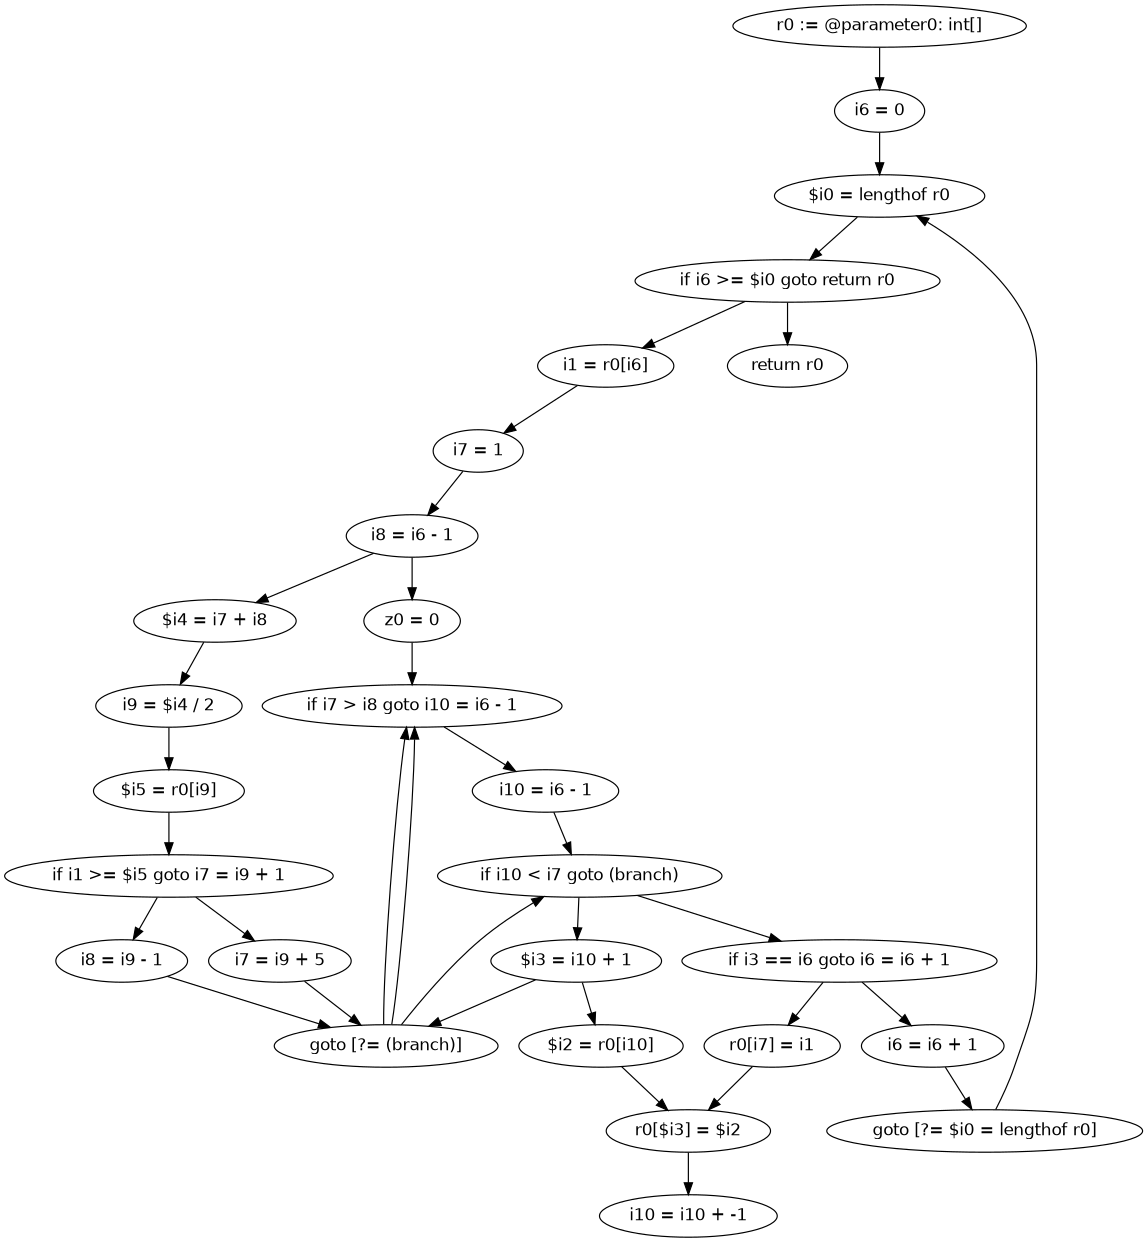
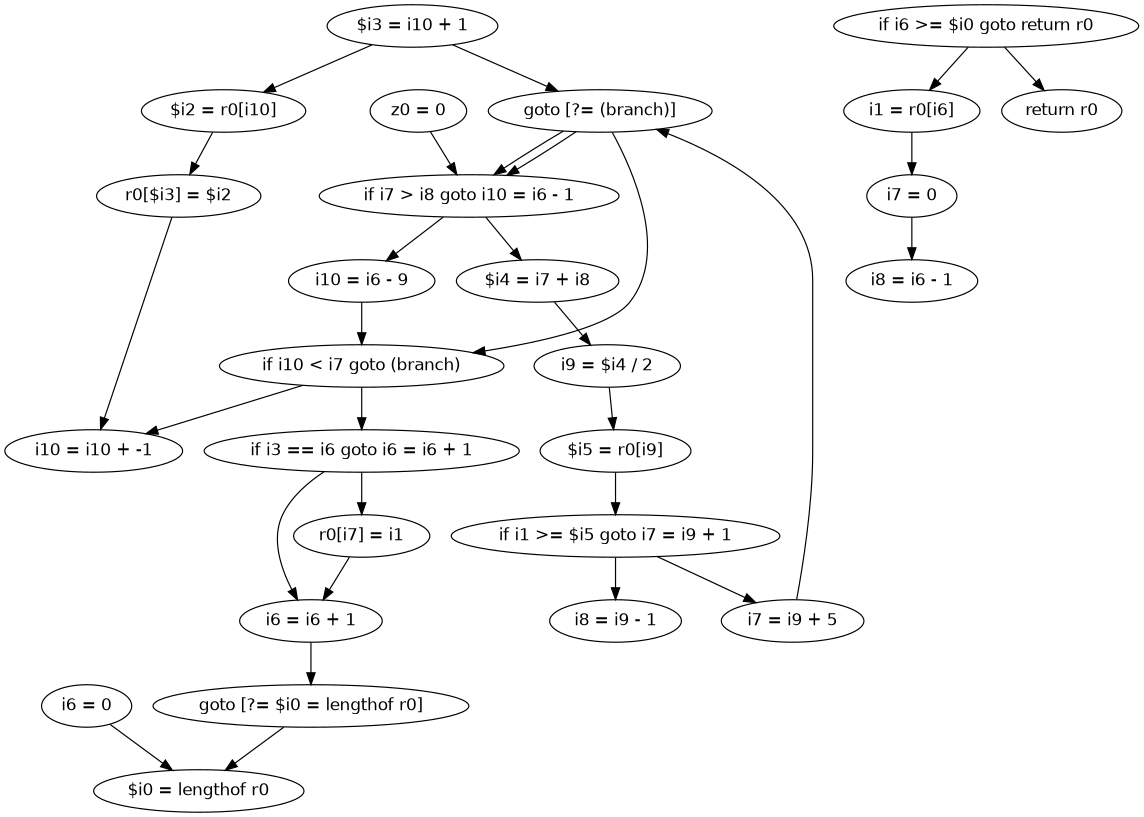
  digraph {
    fontname="DejaVu Sans"
    node [fontname="DejaVu Sans"]
    edge [fontname="DejaVu Sans"]
-   "r0 := @parameter0: int[]"
    "i6 = 0"
    "$i0 = lengthof r0"
    "if i6 >= $i0 goto return r0"
    "i1 = r0[i6]"
    "return r0"
-   "i7 = 0" [label="i7 = 1"]
+   "i7 = 0"
    "i8 = i6 - 1"
    "z0 = 0"
    "if i7 > i8 goto i10 = i6 - 1"
    "$i4 = i7 + i8"
-   "i10 = i6 - 1"
+   "i10 = i6 - 1" [label="i10 = i6 - 9"]
    "i9 = $i4 / 2"
    "if i10 < i7 goto (branch)"
    "$i5 = r0[i9]"
    "if i1 >= $i5 goto i7 = i9 + 1"
    "i8 = i9 - 1"
    n18 [label="i7 = i9 + 5"]
    "goto [?= (branch)]"
    "$i3 = i10 + 1"
    n21 [label="if i3 == i6 goto i6 = i6 + 1"]
    "$i2 = r0[i10]"
    "r0[i7] = i1"
    "i6 = i6 + 1"
    "r0[$i3] = $i2"
    "i10 = i10 + -1"
    "goto [?= $i0 = lengthof r0]"
-   "r0 := @parameter0: int[]" -> "i6 = 0"
    "i6 = 0" -> "$i0 = lengthof r0"
-   "$i0 = lengthof r0" -> "if i6 >= $i0 goto return r0"
    "if i6 >= $i0 goto return r0" -> "i1 = r0[i6]"
    "if i6 >= $i0 goto return r0" -> "return r0"
    "i1 = r0[i6]" -> "i7 = 0"
    "i7 = 0" -> "i8 = i6 - 1"
-   "i8 = i6 - 1" -> "z0 = 0"
    "z0 = 0" -> "if i7 > i8 goto i10 = i6 - 1"
-   "i8 = i6 - 1" -> "$i4 = i7 + i8"
+   "if i7 > i8 goto i10 = i6 - 1" -> "$i4 = i7 + i8"
    "if i7 > i8 goto i10 = i6 - 1" -> "i10 = i6 - 1"
    "$i4 = i7 + i8" -> "i9 = $i4 / 2"
    "i10 = i6 - 1" -> "if i10 < i7 goto (branch)"
    "i9 = $i4 / 2" -> "$i5 = r0[i9]"
-   "if i10 < i7 goto (branch)" -> "$i3 = i10 + 1"
+   "if i10 < i7 goto (branch)" -> "i10 = i10 + -1"
    "if i10 < i7 goto (branch)" -> n21
    "$i5 = r0[i9]" -> "if i1 >= $i5 goto i7 = i9 + 1"
    "if i1 >= $i5 goto i7 = i9 + 1" -> "i8 = i9 - 1"
    "if i1 >= $i5 goto i7 = i9 + 1" -> n18
-   "i8 = i9 - 1" -> "goto [?= (branch)]"
    n18 -> "goto [?= (branch)]"
    "goto [?= (branch)]" -> "if i7 > i8 goto i10 = i6 - 1"
    "goto [?= (branch)]" -> "if i7 > i8 goto i10 = i6 - 1"
    "goto [?= (branch)]" -> "if i10 < i7 goto (branch)"
    "$i3 = i10 + 1" -> "goto [?= (branch)]"
    "$i3 = i10 + 1" -> "$i2 = r0[i10]"
    n21 -> "r0[i7] = i1"
    n21 -> "i6 = i6 + 1"
    "$i2 = r0[i10]" -> "r0[$i3] = $i2"
-   "r0[i7] = i1" -> "r0[$i3] = $i2"
+   "r0[i7] = i1" -> "i6 = i6 + 1"
    "i6 = i6 + 1" -> "goto [?= $i0 = lengthof r0]"
    "r0[$i3] = $i2" -> "i10 = i10 + -1"
    "goto [?= $i0 = lengthof r0]" -> "$i0 = lengthof r0"
  }
